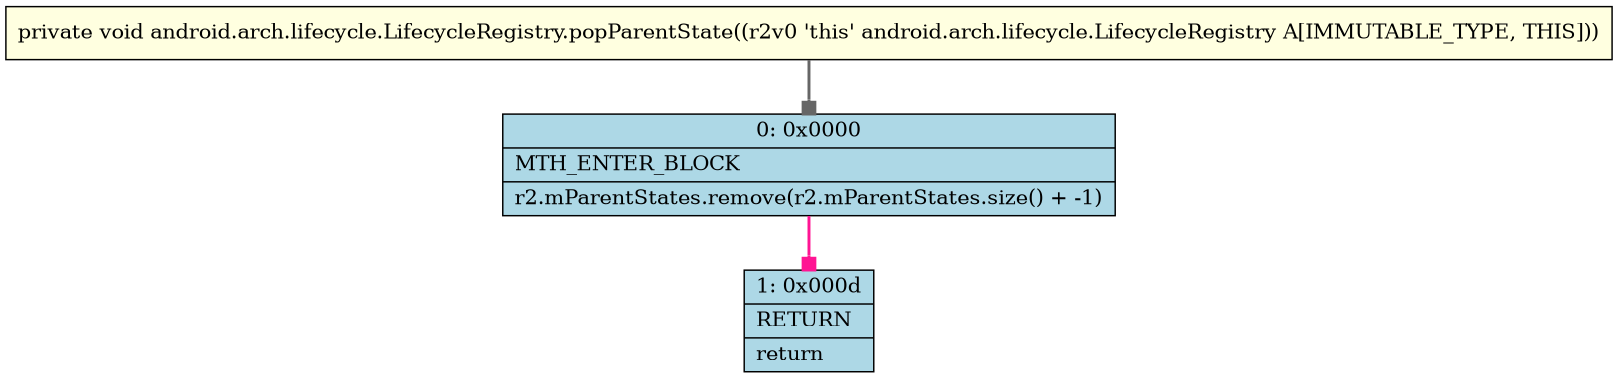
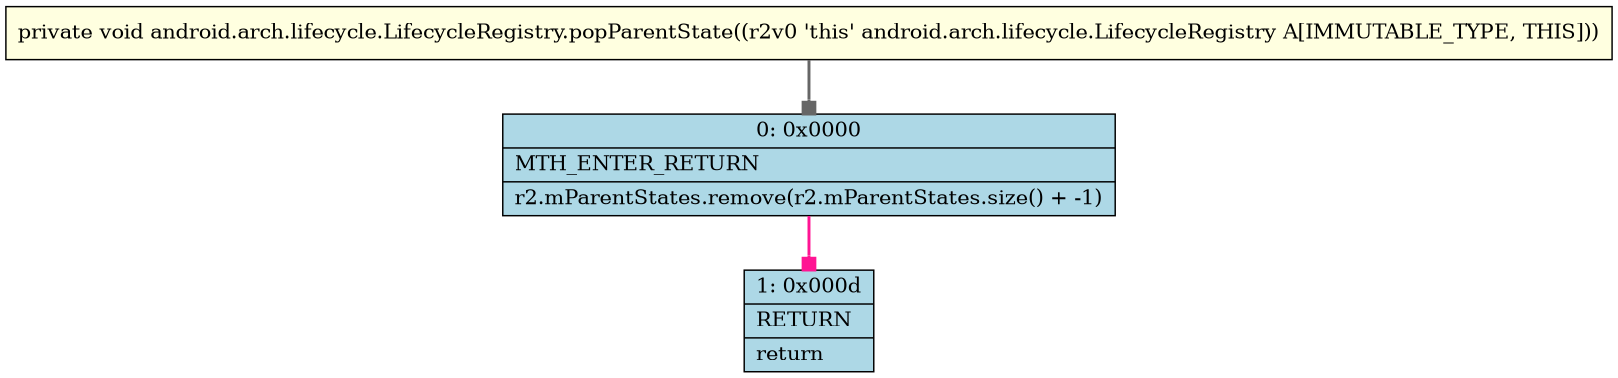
  digraph {
    node [shape=record style=filled fillcolor=lightblue]
    edge [style=bold arrowhead=box]
-   n1 [label="{0\:\ 0x0000|MTH_ENTER_BLOCK\l|r2.mParentStates.remove(r2.mParentStates.size() + \-1)\l}"]
+   n1 [label="{0\:\ 0x0000|MTH_ENTER_RETURN\l|r2.mParentStates.remove(r2.mParentStates.size() + \-1)\l}"]
    n2 [label="{1\:\ 0x000d|RETURN\l|return\l}"]
    n3 [label="{private void android.arch.lifecycle.LifecycleRegistry.popParentState((r2v0 'this' android.arch.lifecycle.LifecycleRegistry A[IMMUTABLE_TYPE, THIS])) }" fillcolor=lightyellow]
    n1 -> n2 [color=deeppink]
    n3 -> n1 [color=gray40]
  }
